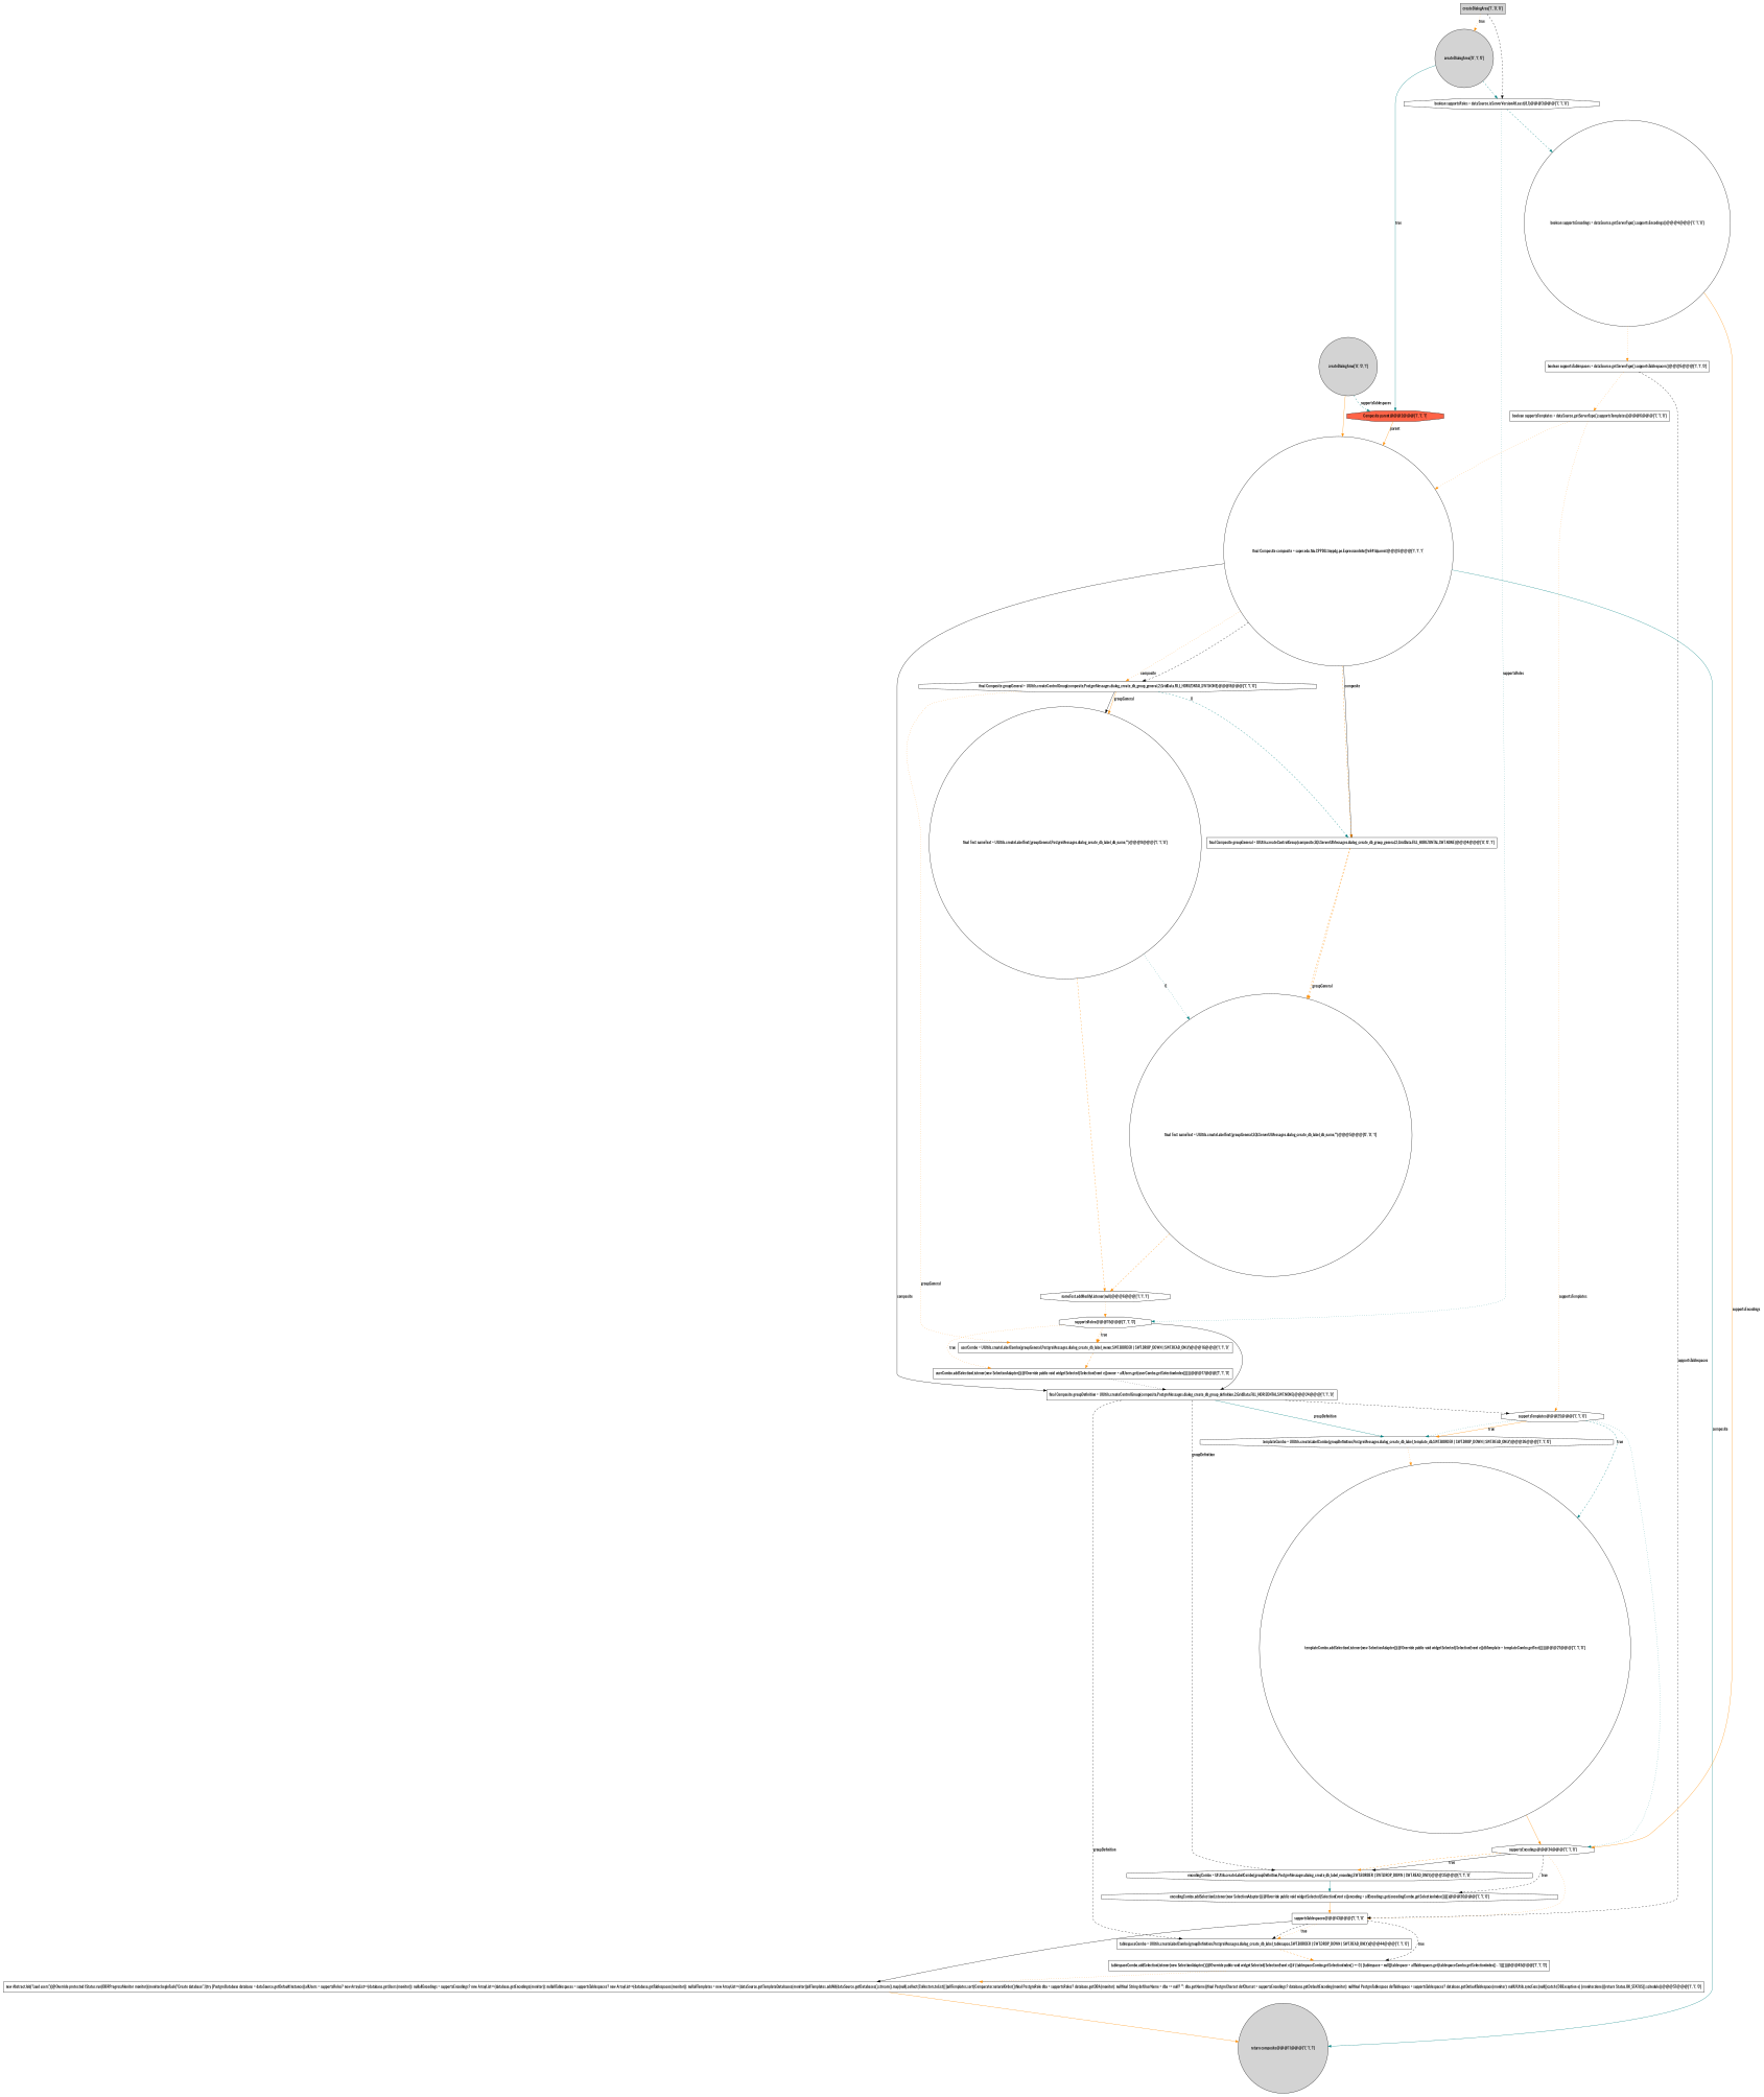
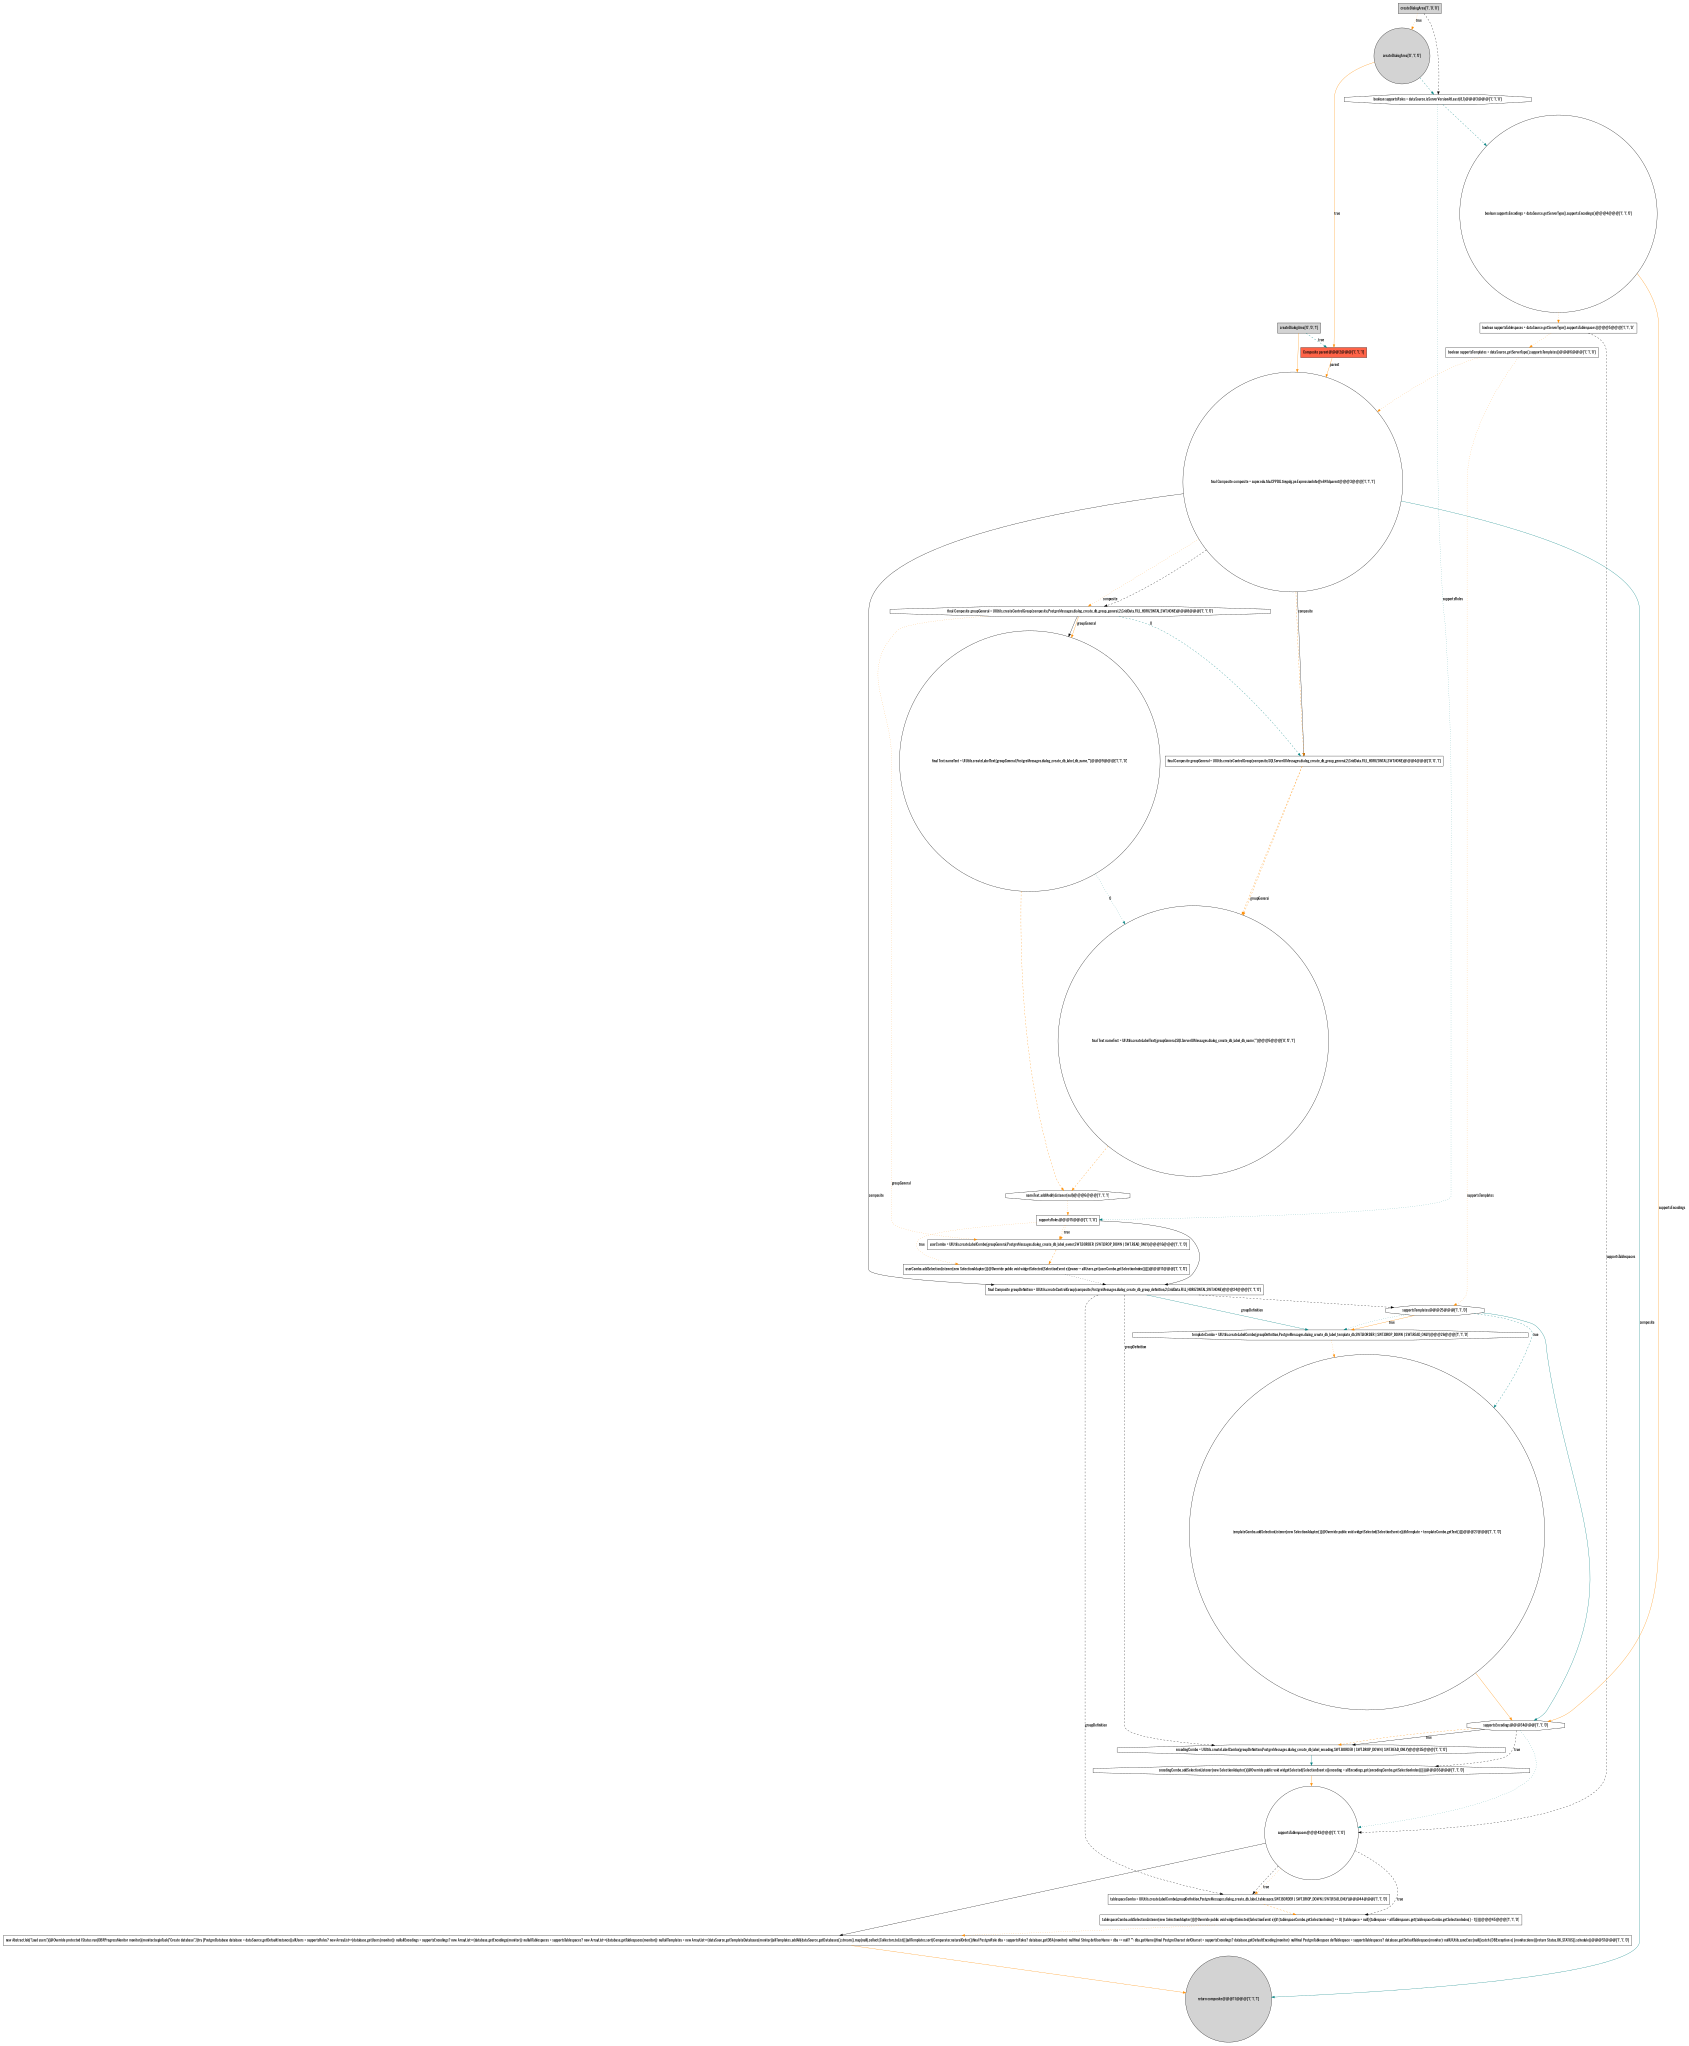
  digraph {
    fontname=Oswald
    node [fillcolor=white fontname=Oswald shape=box style=filled]
    edge [color=darkorange fontname=Oswald style=dashed]
-   n1 [label="supportsTablespaces@@@43@@@['1', '1', '0']"]
+   n1 [label="supportsTablespaces@@@43@@@['1', '1', '0']" shape=circle]
    n2 [label="tablespaceCombo.addSelectionListener(new SelectionAdapter(){@Override public void widgetSelected(SelectionEvent e){if (tablespaceCombo.getSelectionIndex() == 0) {tablespace = null}{tablespace = allTablespaces.get(tablespaceCombo.getSelectionIndex() - 1)}}})@@@45@@@['1', '1', '0']"]
    n3 [label="new AbstractJob(\"Load users\"){@Override protected IStatus run(DBRProgressMonitor monitor){monitor.beginTask(\"Create database\",1)try {PostgreDatabase database = dataSource.getDefaultInstance()allUsers = supportsRoles? new ArrayList<>(database.getUsers(monitor)): nullallEncodings = supportsEncodings? new ArrayList<>(database.getEncodings(monitor)): nullallTablespaces = supportsTablespaces? new ArrayList<>(database.getTablespaces(monitor)): nullallTemplates = new ArrayList<>(dataSource.getTemplateDatabases(monitor))allTemplates.addAll(dataSource.getDatabases().stream().map(null).collect(Collectors.toList()))allTemplates.sort(Comparator.naturalOrder())final PostgreRole dba = supportsRoles? database.getDBA(monitor): nullfinal String defUserName = dba == null? \"\": dba.getName()final PostgreCharset defCharset = supportsEncodings? database.getDefaultEncoding(monitor): nullfinal PostgreTablespace defTablespace = supportsTablespaces? database.getDefaultTablespace(monitor): nullUIUtils.syncExec(null)}catch (DBException e) {monitor.done()}return Status.OK_STATUS}}.schedule()@@@57@@@['1', '1', '0']"]
    n4 [label="tablespaceCombo = UIUtils.createLabelCombo(groupDefinition,PostgreMessages.dialog_create_db_label_tablesapce,SWT.BORDER | SWT.DROP_DOWN | SWT.READ_ONLY)@@@44@@@['1', '1', '0']"]
    n5 [fillcolor=lightgray label="return composite@@@11@@@['1', '1', '1']" shape=circle]
    n6 [label="encodingCombo.addSelectionListener(new SelectionAdapter(){@Override public void widgetSelected(SelectionEvent e){encoding = allEncodings.get(encodingCombo.getSelectionIndex())}})@@@36@@@['1', '1', '0']" shape=octagon]
    n7 [fillcolor=lightgray label="createDialogArea['0', '1', '0']" shape=circle]
-   n8 [fillcolor=tomato label="Composite parent@@@2@@@['1', '1', '1']" shape=octagon]
+   n8 [fillcolor=tomato label="Composite parent@@@2@@@['1', '1', '1']"]
    n9 [label="boolean supportsRoles = dataSource.isServerVersionAtLeast(8,1)@@@3@@@['1', '1', '0']" shape=octagon]
    n10 [label="final Composite composite = super.edu.fdu.CPPDG.tinypdg.pe.ExpressionInfo@e841dparent@@@3@@@['1', '1', '1']" shape=circle]
    n11 [label="boolean supportsEncodings = dataSource.getServerType().supportsEncodings()@@@4@@@['1', '1', '0']" shape=circle]
-   n12 [label="supportsRoles@@@15@@@['1', '1', '0']" shape=octagon]
+   n12 [label="supportsRoles@@@15@@@['1', '1', '0']"]
    n13 [label="final Composite groupGeneral = UIUtils.createControlGroup(composite,PostgreMessages.dialog_create_db_group_general,2,GridData.FILL_HORIZONTAL,SWT.NONE)@@@8@@@['1', '1', '0']" shape=octagon]
    n14 [label="final Composite groupGeneral = UIUtils.createControlGroup(composite,SQLServerUIMessages.dialog_create_db_group_general,2,GridData.FILL_HORIZONTAL,SWT.NONE)@@@4@@@['0', '0', '1']"]
    n15 [label="final Composite groupDefinition = UIUtils.createControlGroup(composite,PostgreMessages.dialog_create_db_group_definition,2,GridData.FILL_HORIZONTAL,SWT.NONE)@@@24@@@['1', '1', '0']"]
    n16 [label="supportsTemplates@@@25@@@['1', '1', '0']" shape=octagon]
    n17 [label="templateCombo = UIUtils.createLabelCombo(groupDefinition,PostgreMessages.dialog_create_db_label_template_db,SWT.BORDER | SWT.DROP_DOWN | SWT.READ_ONLY)@@@26@@@['1', '1', '0']" shape=octagon]
    n18 [label="templateCombo.addSelectionListener(new SelectionAdapter(){@Override public void widgetSelected(SelectionEvent e){dbTemplate = templateCombo.getText()}})@@@27@@@['1', '1', '0']" shape=circle]
    n19 [label="supportsEncodings@@@34@@@['1', '1', '0']" shape=octagon]
    n20 [label="encodingCombo = UIUtils.createLabelCombo(groupDefinition,PostgreMessages.dialog_create_db_label_encoding,SWT.BORDER | SWT.DROP_DOWN | SWT.READ_ONLY)@@@35@@@['1', '1', '0']" shape=octagon]
    n21 [label="userCombo = UIUtils.createLabelCombo(groupGeneral,PostgreMessages.dialog_create_db_label_owner,SWT.BORDER | SWT.DROP_DOWN | SWT.READ_ONLY)@@@16@@@['1', '1', '0']"]
    n22 [label="final Text nameText = UIUtils.createLabelText(groupGeneral,PostgreMessages.dialog_create_db_label_db_name,\"\")@@@9@@@['1', '1', '0']" shape=circle]
    n23 [label="final Text nameText = UIUtils.createLabelText(groupGeneral,SQLServerUIMessages.dialog_create_db_label_db_name,\"\")@@@5@@@['0', '0', '1']" shape=circle]
    n24 [label="userCombo.addSelectionListener(new SelectionAdapter(){@Override public void widgetSelected(SelectionEvent e){owner = allUsers.get(userCombo.getSelectionIndex())}})@@@17@@@['1', '1', '0']"]
    n25 [label="nameText.addModifyListener(null)@@@6@@@['1', '1', '1']" shape=octagon]
    n26 [fillcolor=lightgray label="createDialogArea['1', '0', '0']"]
    n27 [label="boolean supportsTemplates = dataSource.getServerType().supportsTemplates()@@@6@@@['1', '1', '0']"]
    n28 [label="boolean supportsTablespaces = dataSource.getServerType().supportsTablespaces()@@@5@@@['1', '1', '0']"]
-   n29 [fillcolor=lightgray label="createDialogArea['0', '0', '1']" shape=circle]
+   n29 [fillcolor=lightgray label="createDialogArea['0', '0', '1']"]
    n1 -> n2 [color=black label=true]
    n1 -> n3 [color=black style=solid]
    n1 -> n4 [label=true style=dotted]
    n1 -> n4 [color=black]
    n2 -> n3 [style=dotted]
    n3 -> n5 [style=solid]
    n4 -> n2
    n6 -> n1 [style=solid]
-   n7 -> n8 [color=teal label=true style=solid]
+   n7 -> n8 [label=true style=solid]
    n7 -> n9 [color=teal]
    n8 -> n10 [label=parent style=solid]
    n9 -> n11 [color=teal]
    n9 -> n12 [color=teal label=supportsRoles style=dotted]
    n10 -> n5 [color=teal label=composite style=solid]
    n10 -> n13 [label=composite style=dotted]
    n10 -> n13 [color=black]
    n10 -> n14 [color=black label=composite style=solid]
    n10 -> n14
    n10 -> n15 [color=black label=composite style=solid]
    n11 -> n19 [label=supportsEncodings style=solid]
    n11 -> n28 [style=dotted]
    n12 -> n15 [color=black style=solid]
    n12 -> n21 [label=true style=dotted]
    n12 -> n21 [style=dotted]
    n12 -> n24 [label=true style=dotted]
    n13 -> n14 [color=teal label=0]
    n13 -> n21 [label=groupGeneral style=dotted]
    n13 -> n22 [label=groupGeneral style=solid]
    n13 -> n22 [color=black style=solid]
    n14 -> n23 [label=groupGeneral]
    n14 -> n23
    n15 -> n4 [color=black label=groupDefinition]
    n15 -> n16 [color=black]
    n15 -> n17 [color=teal label=groupDefinition style=solid]
    n15 -> n20 [color=black label=groupDefinition]
    n16 -> n17 [label=true style=solid]
    n16 -> n17 [color=teal style=dotted]
    n16 -> n18 [color=teal label=true]
-   n16 -> n19 [color=teal style=dotted]
+   n16 -> n19 [color=teal style=solid]
    n17 -> n18 [style=dotted]
    n18 -> n19 [style=solid]
-   n19 -> n1 [style=dotted]
+   n19 -> n1 [color=teal style=dotted]
    n19 -> n6 [color=black label=true]
    n19 -> n20 [color=black label=true style=solid]
    n19 -> n20
    n20 -> n6 [color=teal style=solid]
    n21 -> n24
    n22 -> n23 [color=teal label=0 style=dotted]
    n22 -> n25
    n23 -> n25
    n24 -> n15 [color=black style=dotted]
    n25 -> n12 [style=dotted]
    n26 -> n7 [label=true style=dotted]
    n26 -> n9 [color=black]
    n27 -> n10 [style=dotted]
    n27 -> n16 [label=supportsTemplates style=dotted]
    n28 -> n1 [color=black label=supportsTablespaces]
    n28 -> n27 [style=dotted]
-   n29 -> n8 [color=teal label=supportsTablespaces]
+   n29 -> n8 [color=teal label=true]
    n29 -> n10 [style=solid]
  }
